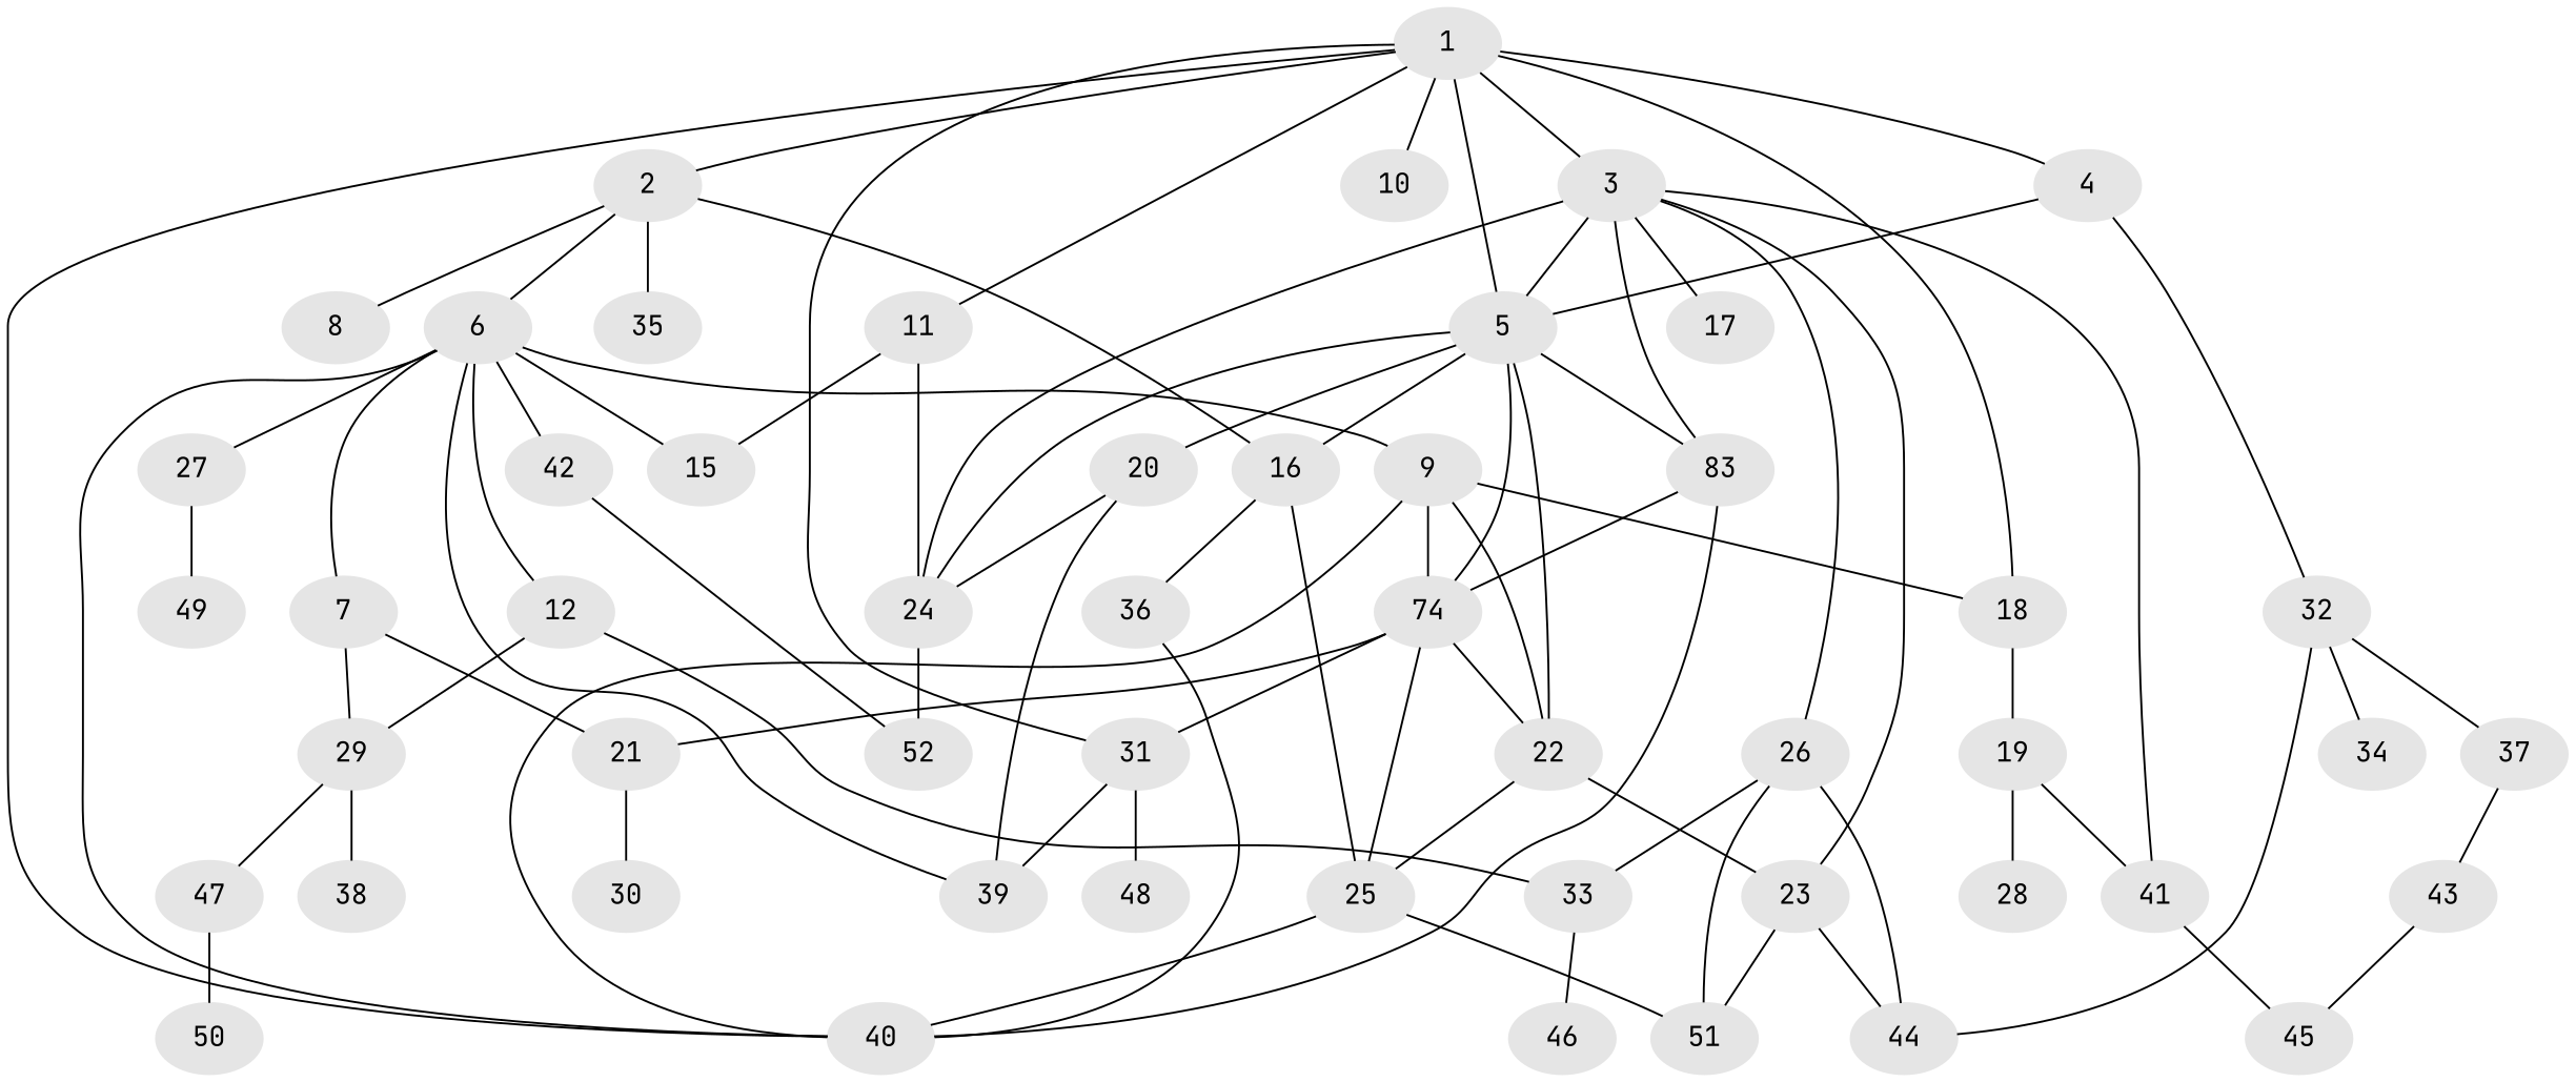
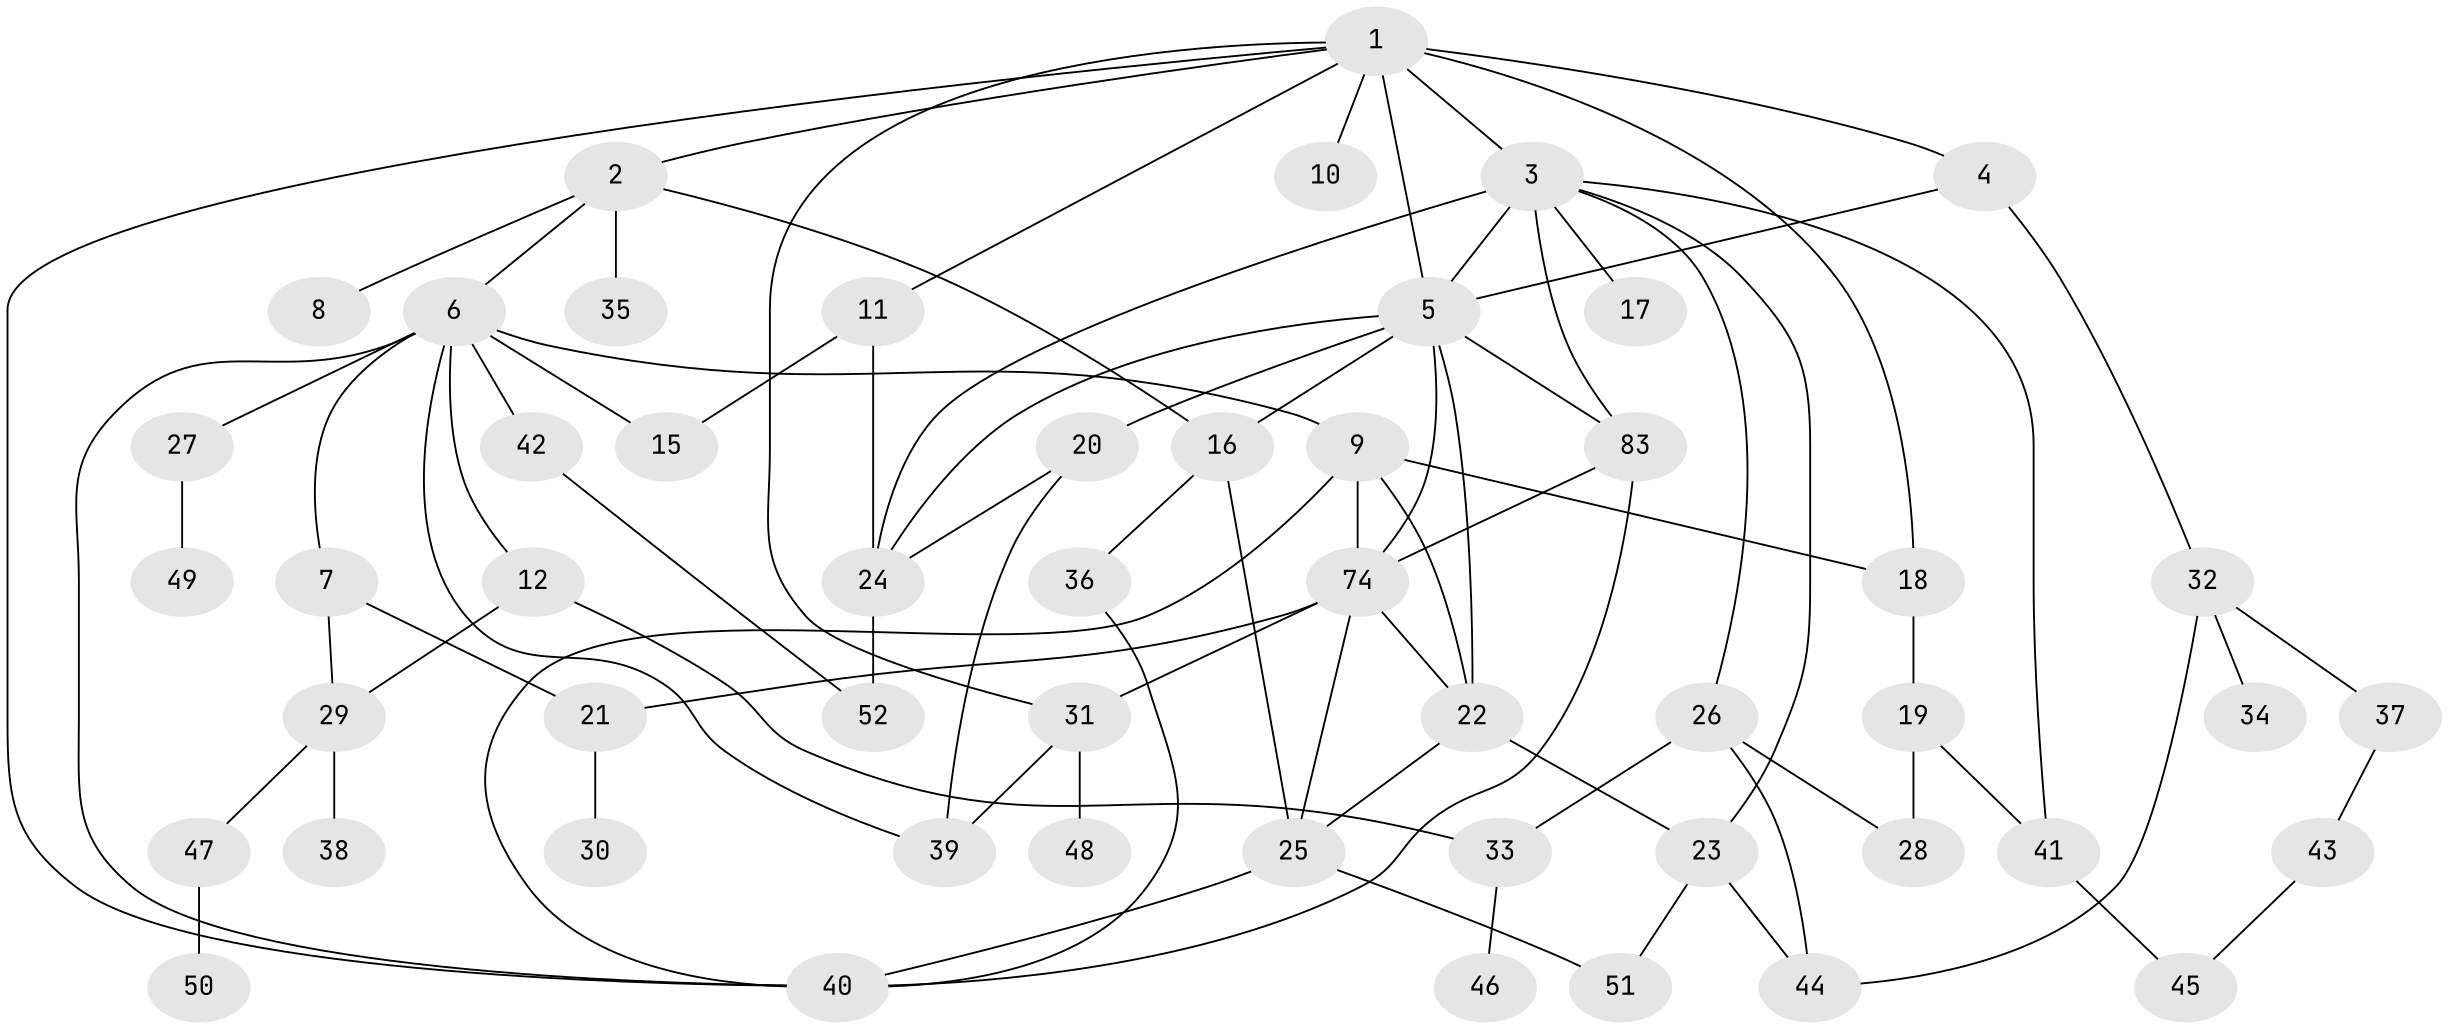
  graph {
    fontname="JetBrains Mono"
    node [color=gray90 fontname="JetBrains Mono" style=filled]
    edge [fontname="JetBrains Mono" weight=1.0]
    1
    2
    3
    4
    5
    10
    11
    18
    31
    40
    6
    8
    16
    35
    n15 [label=83]
    17
    23
    24
    26
    41
    32
    n22 [label=74]
    20
    22
    15
    19
    39
    48
    7
    9
    12
    27
    42
    25
    36
    44
    51
    52
    33
    45
    34
    37
    21
    29
    49
    30
    38
    47
    46
    28
    50
    43
    1 -- 2
    1 -- 3
    1 -- 4 [weight=2.0]
    1 -- 5
    1 -- 10
    1 -- 11
    1 -- 18
    1 -- 31
    1 -- 40
    2 -- 6
    2 -- 8
    2 -- 16
    2 -- 35
    3 -- 5
    3 -- n15 [weight=2.0]
    3 -- 17
    3 -- 23
    3 -- 24
    3 -- 26
    3 -- 41
    4 -- 5
    4 -- 32
    5 -- 16
    5 -- n15
    5 -- 24
    5 -- n22
    5 -- 20
    5 -- 22 [weight=2.0]
    11 -- 24
    11 -- 15
    18 -- 19
    31 -- 39
    31 -- 48
    6 -- 40
    6 -- 15
    6 -- 39
    6 -- 7
    6 -- 9
    6 -- 12
    6 -- 27
    6 -- 42
    16 -- 25
    16 -- 36
    n15 -- 40
    n15 -- n22
    23 -- 44
    23 -- 51
    24 -- 52
    26 -- 44
-   26 -- 51
+   26 -- 28
    26 -- 33
    41 -- 45
    32 -- 44
    32 -- 34
    32 -- 37
    n22 -- 31
    n22 -- 22
    n22 -- 25
    n22 -- 21
    20 -- 24
    20 -- 39 [weight=2.0]
    22 -- 23
    22 -- 25
    19 -- 41
    19 -- 28 [weight=3.0]
    7 -- 21
    7 -- 29
    9 -- 18
    9 -- 40
    9 -- n22 [weight=2.0]
    9 -- 22
    12 -- 33
    12 -- 29
    27 -- 49
    42 -- 52
    25 -- 40
    25 -- 51
    36 -- 40
    33 -- 46
    37 -- 43
    21 -- 30
    29 -- 38 [weight=3.0]
    29 -- 47
    47 -- 50
    43 -- 45
  }
